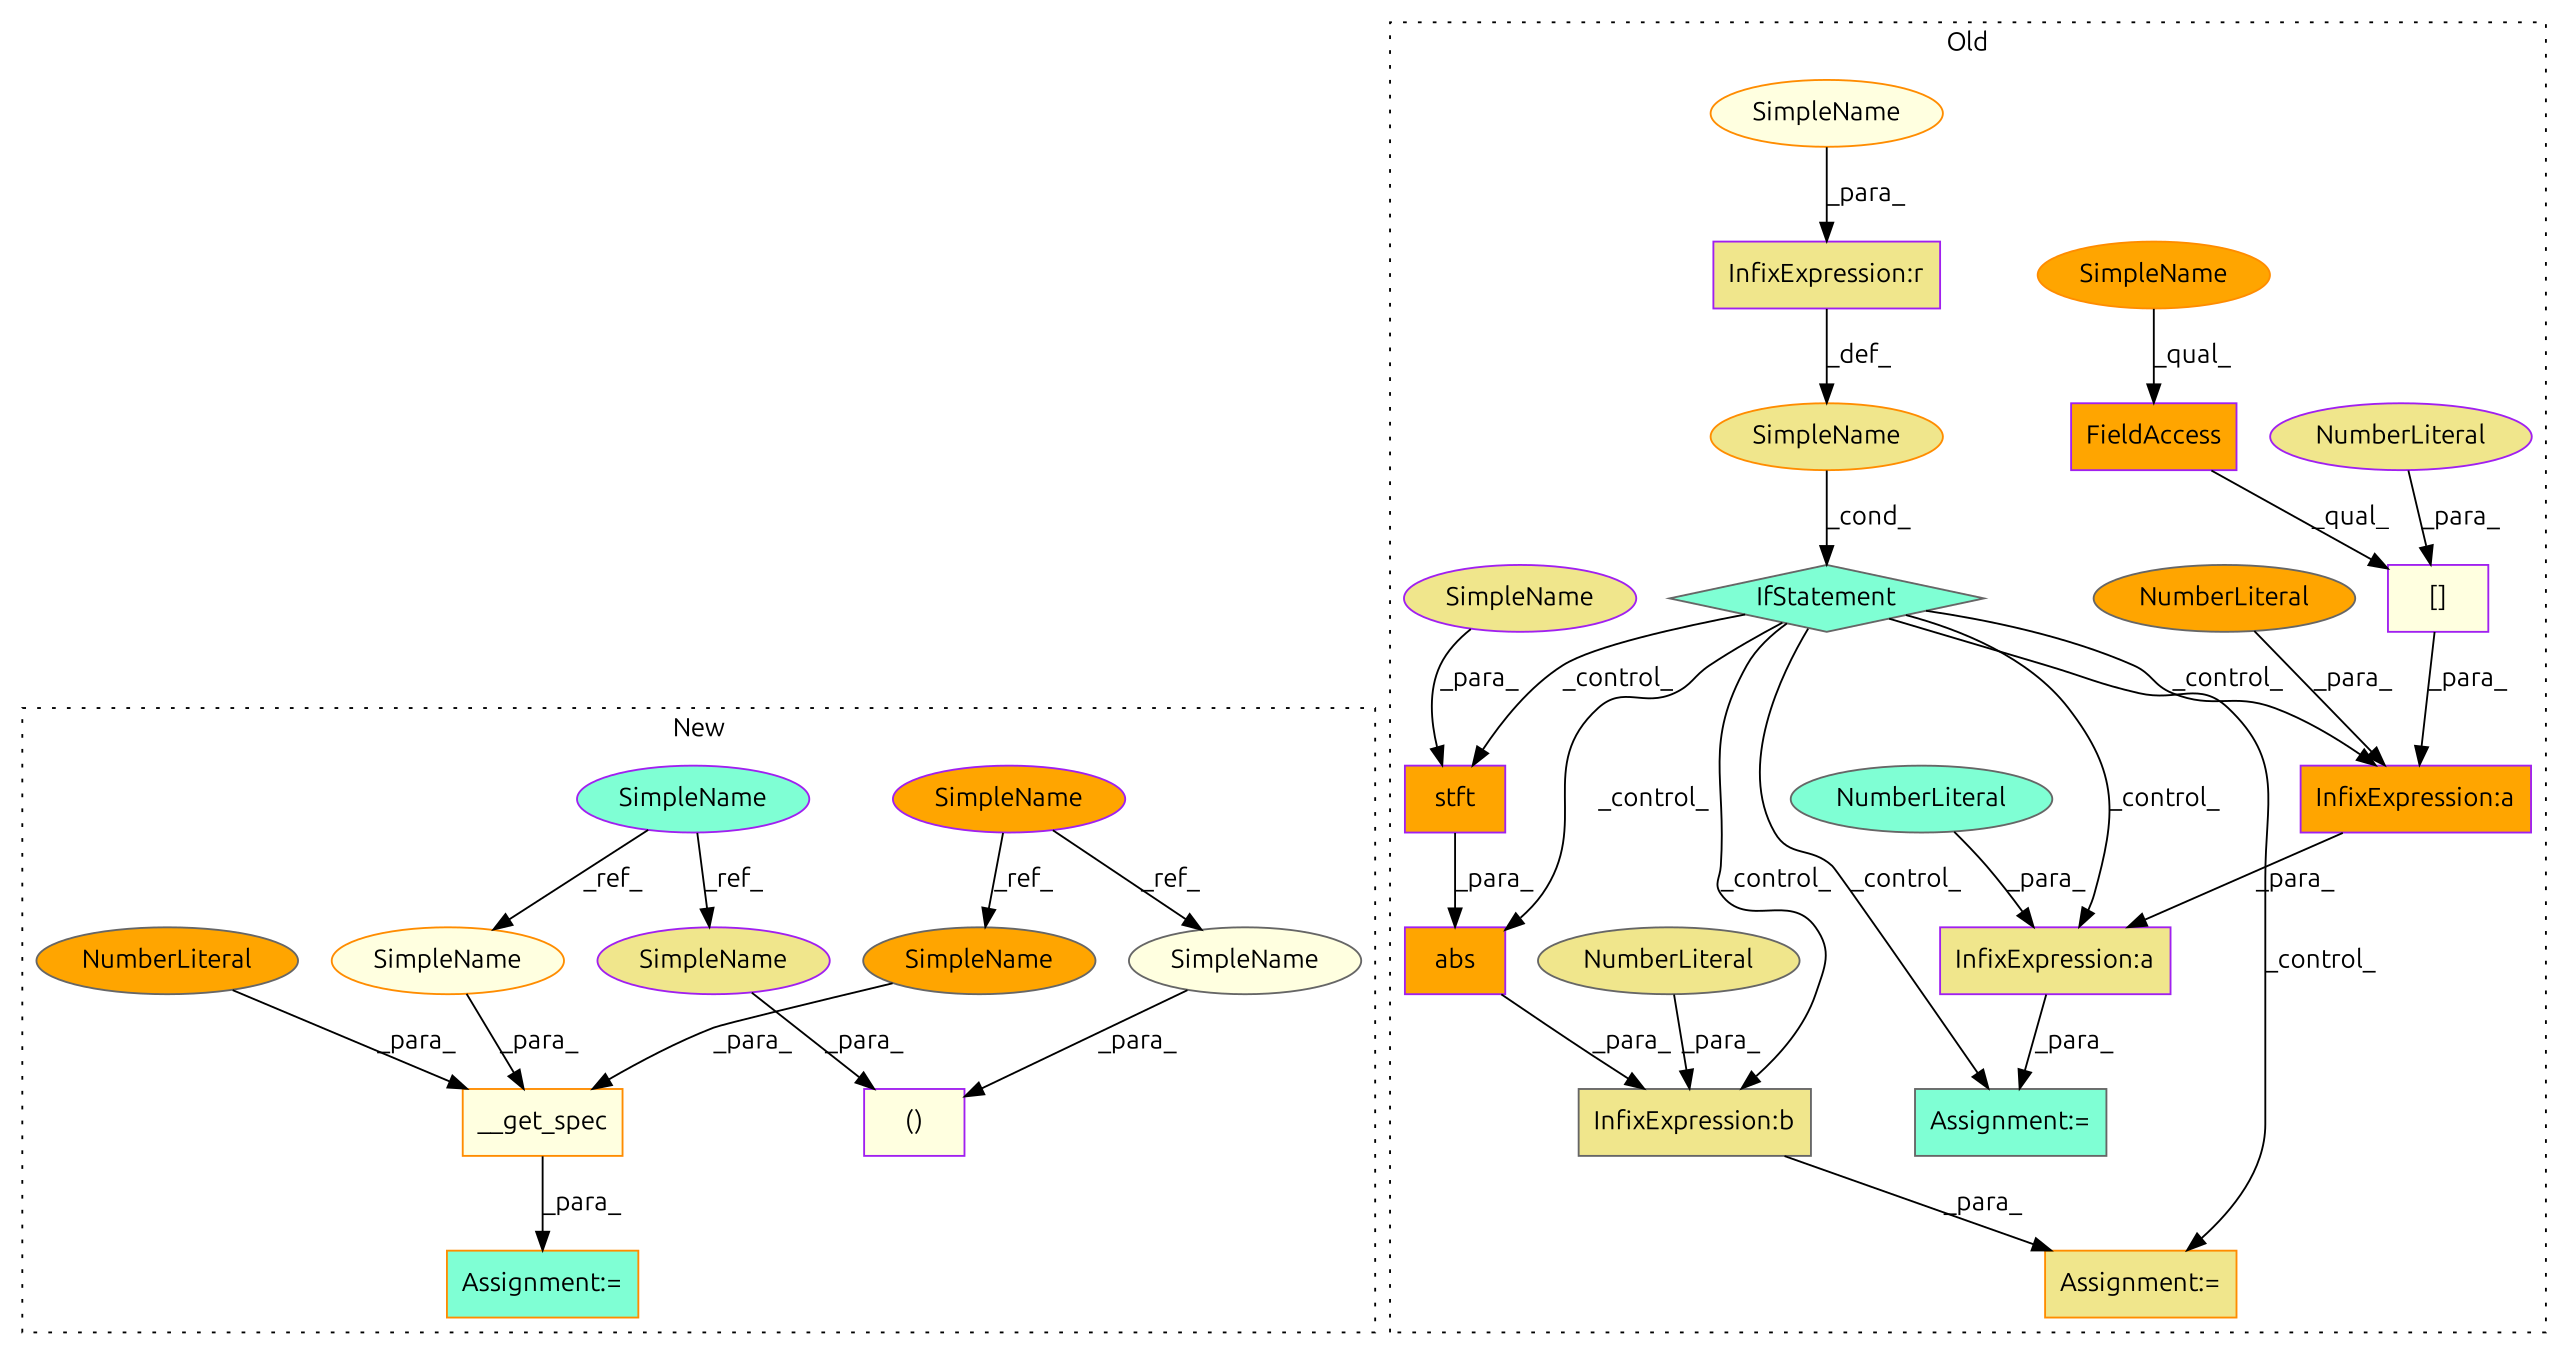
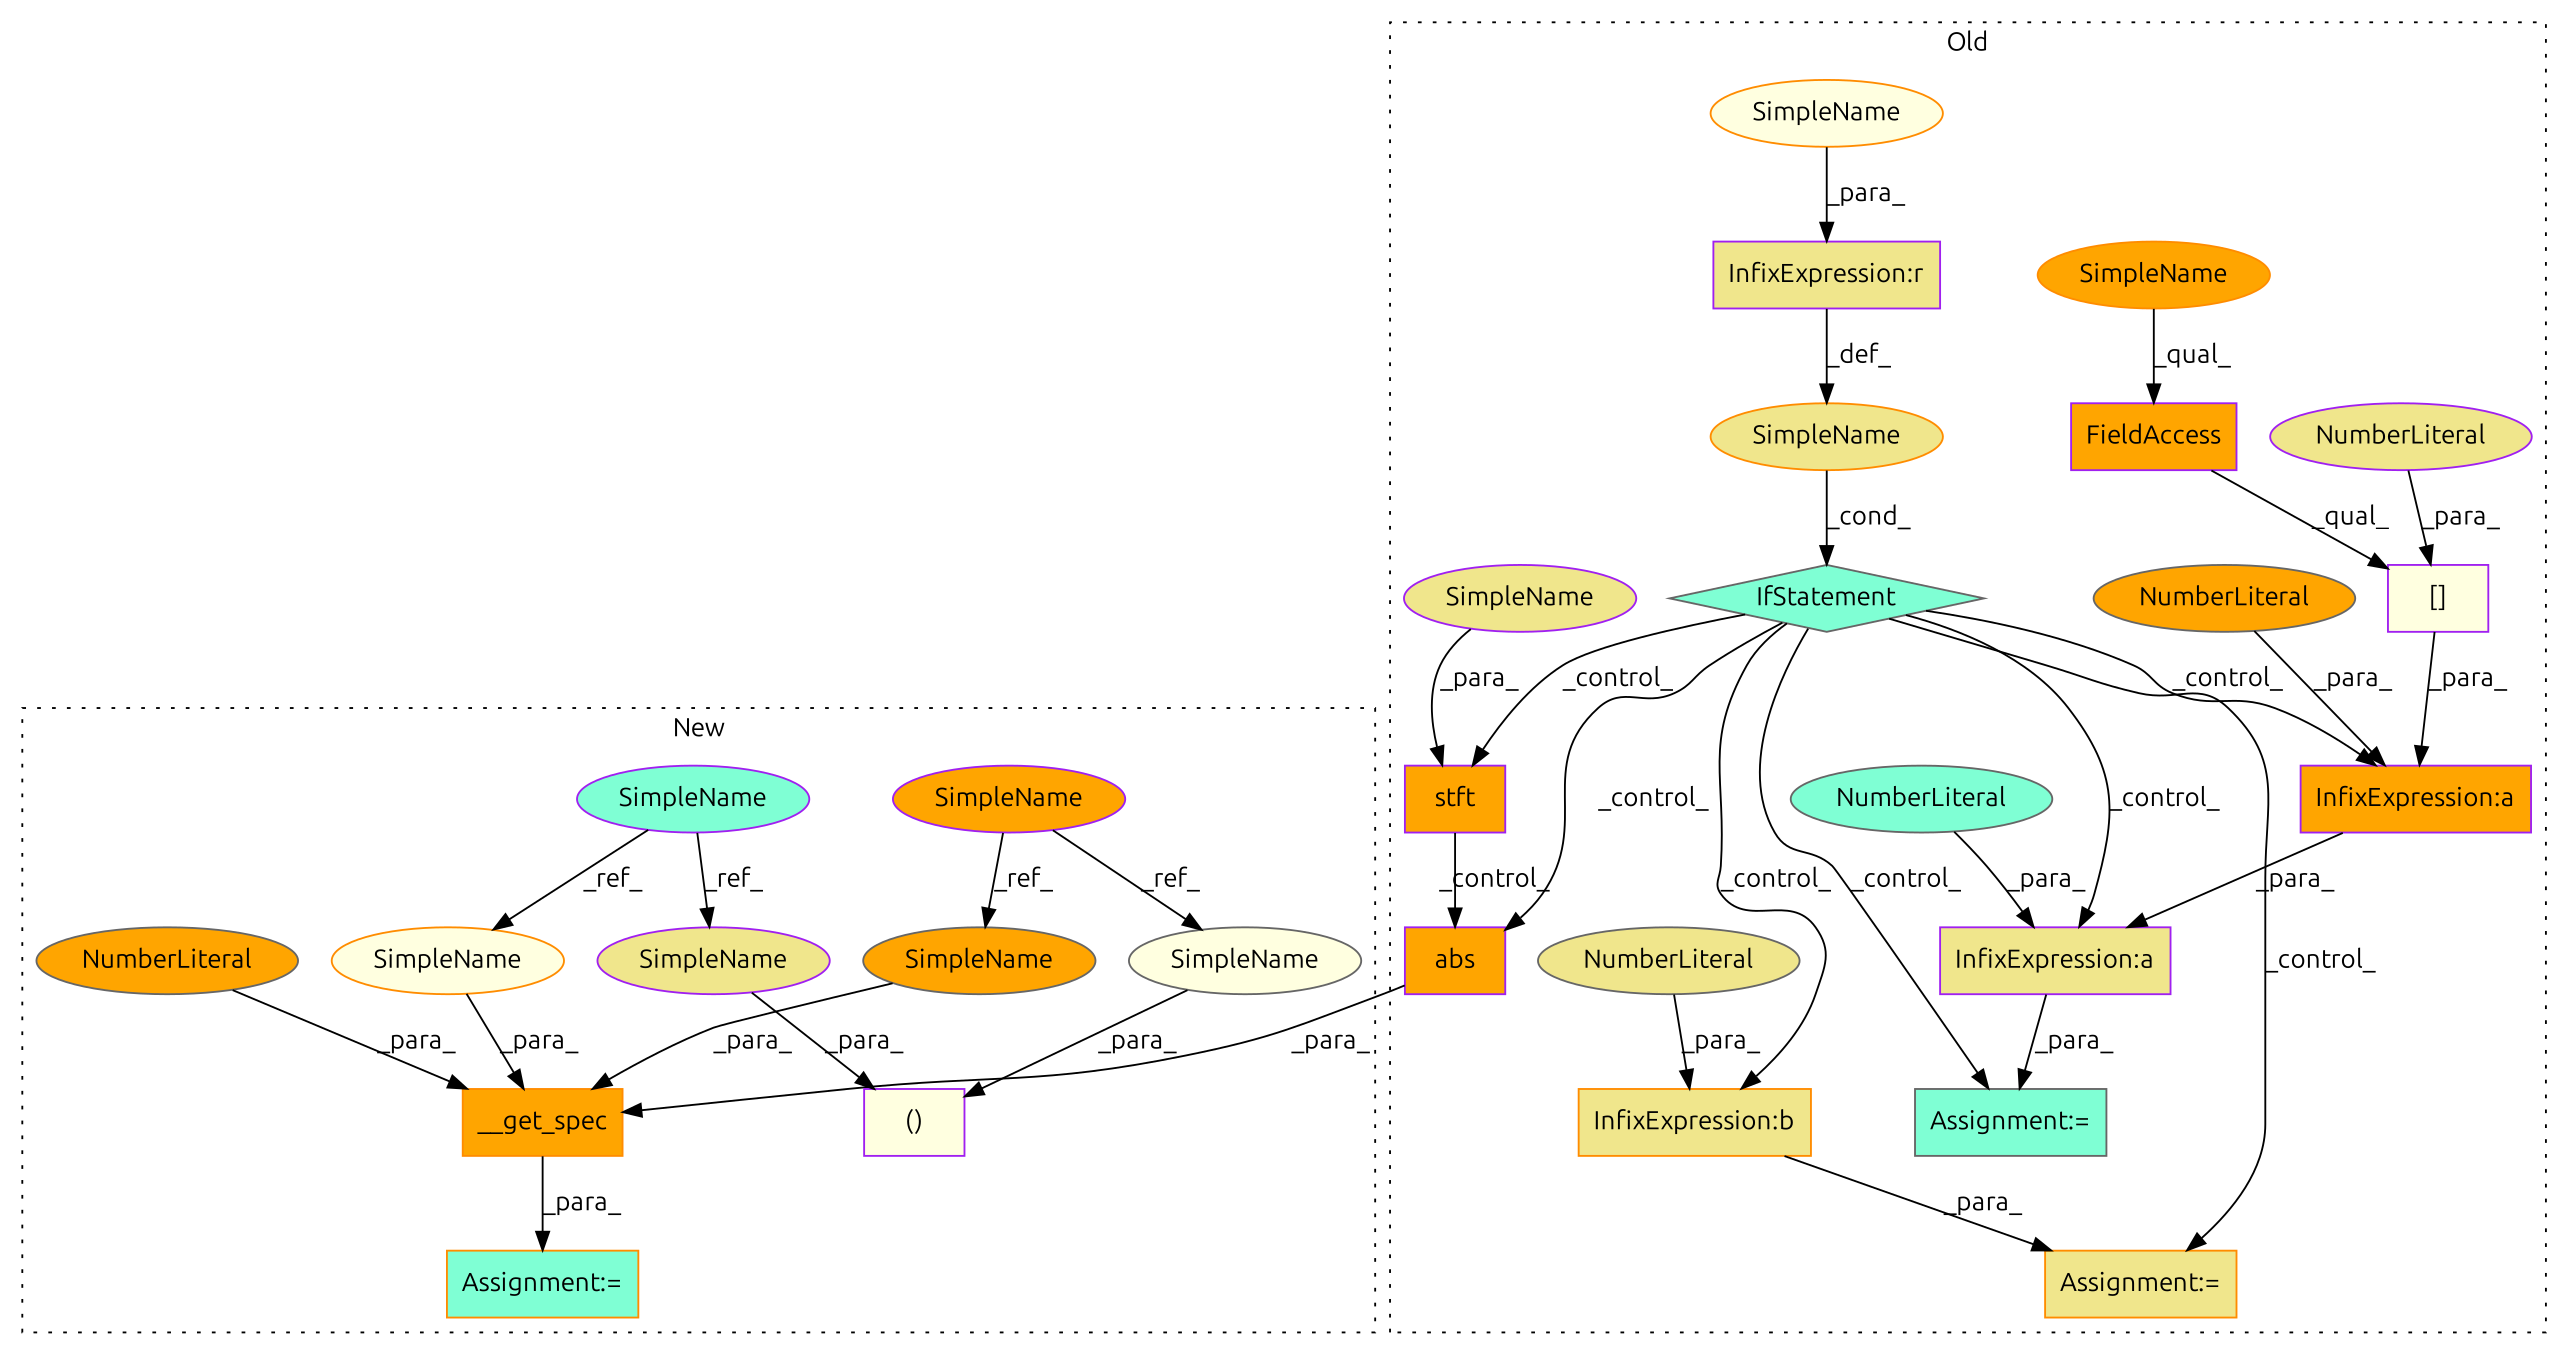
  digraph {
    fontname=Ubuntu
    node [a=42 color=purple fillcolor=khaki fontname=Ubuntu l=1 s=6152 shape=ellipse style=filled]
    edge [fontname=Ubuntu]
    n1 [a=25 color=gray40 fillcolor=aquamarine l="4,2" label=IfStatement s="6056,6069" shape=diamond]
    n2 [color=darkorange label=SimpleName l="" s=""]
    n3 [a=32 fillcolor=orange l="5,1" label=stft s="6092,6115" shape=box]
    n4 [a=27 l=4 label="InfixExpression:r" s=6061 shape=box]
    n5 [a=7 color=darkorange label="Assignment:=" s=6080 shape=box]
    n6 [a=27 l=3 label="InfixExpression:a" s=6167 shape=box]
    n7 [a=27 fillcolor=orange l=3 label="InfixExpression:a" s=6162 shape=box]
    n8 [a=34 color=gray40 fillcolor=orange label=NumberLiteral s=6165]
    n9 [a=2 fillcolor=lightyellow l="8,1" label="[]" s="6152,6161" shape=box]
    n10 [a=34 color=gray40 fillcolor=aquamarine label=NumberLiteral s=6170]
    n11 [a=34 label=NumberLiteral s=6160]
    n12 [a=32 fillcolor=orange l="4,1" label=abs s="6088,6116" shape=box]
    n13 [a=22 fillcolor=orange l=7 label=FieldAccess shape=box]
    n14 [a=7 color=gray40 fillcolor=aquamarine label="Assignment:=" s=6149 shape=box]
-   n15 [a=27 color=gray40 l=3 label="InfixExpression:b" s=6117 shape=box]
+   n15 [a=27 color=darkorange l=3 label="InfixExpression:b" s=6117 shape=box]
    n16 [a=34 color=gray40 label=NumberLiteral s=6120]
    n17 [l=5 label=SimpleName s=6099]
    n18 [color=darkorange fillcolor=orange label=SimpleName]
    n19 [color=darkorange fillcolor=lightyellow label=SimpleName s=6060]
-   n20 [a=32 color=darkorange fillcolor=lightyellow l="11,1" label=__get_spec s="6103,6139" shape=box]
+   n20 [a=32 color=darkorange fillcolor=orange l="11,1" label=__get_spec s="6103,6139" shape=box]
    n21 [a=7 color=darkorange fillcolor=aquamarine l=2 label="Assignment:=" s=6101 shape=box]
    n22 [fillcolor=orange label=SimpleName s=5955]
    n23 [a=106 fillcolor=lightyellow l=19 label="()" s=6082 shape=box]
    n24 [fillcolor=aquamarine l=5 label=SimpleName s=5994]
    n25 [a=34 color=gray40 fillcolor=orange label=NumberLiteral s=6138]
    n26 [color=darkorange fillcolor=lightyellow l=5 label=SimpleName s=6121]
    n27 [l=5 label=SimpleName s=6096]
    n28 [color=gray40 fillcolor=lightyellow label=SimpleName s=6082]
    n29 [color=gray40 fillcolor=orange label=SimpleName s=6119]
    subgraph cluster_1 {
      label=Old
      style=dotted
      n1
      n2
      n3
      n4
      n5
      n6
      n7
      n8
      n9
      n10
      n11
      n12
      n13
      n14
      n15
      n16
      n17
      n18
      n19
    }
    subgraph cluster_2 {
      label=New
      style=dotted
      n20
      n21
      n22
      n23
      n24
      n25
      n26
      n27
      n28
      n29
    }
    n1 -> n3 [label=_control_]
    n1 -> n5 [label=_control_]
    n1 -> n6 [label=_control_]
    n1 -> n7 [label=_control_]
    n1 -> n12 [label=_control_]
    n1 -> n14 [label=_control_]
    n1 -> n15 [label=_control_]
    n2 -> n1 [label=_cond_]
-   n3 -> n12 [label=_para_]
+   n3 -> n12 [label=_control_]
    n4 -> n2 [label=_def_]
    n6 -> n14 [label=_para_]
    n7 -> n6 [label=_para_]
    n8 -> n7 [label=_para_]
    n9 -> n7 [label=_para_]
    n10 -> n6 [label=_para_]
    n11 -> n9 [label=_para_]
-   n12 -> n15 [label=_para_]
+   n12 -> n20 [label=_para_]
    n13 -> n9 [label=_qual_]
    n15 -> n5 [label=_para_]
    n16 -> n15 [label=_para_]
    n17 -> n3 [label=_para_]
    n18 -> n13 [label=_qual_]
    n19 -> n4 [label=_para_]
    n20 -> n21 [label=_para_]
    n22 -> n28 [label=_ref_]
    n22 -> n29 [label=_ref_]
    n24 -> n26 [label=_ref_]
    n24 -> n27 [label=_ref_]
    n25 -> n20 [label=_para_]
    n26 -> n20 [label=_para_]
    n27 -> n23 [label=_para_]
    n28 -> n23 [label=_para_]
    n29 -> n20 [label=_para_]
  }
